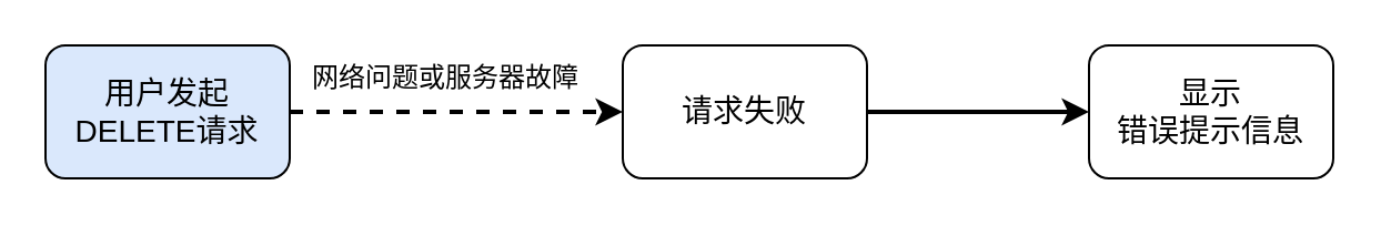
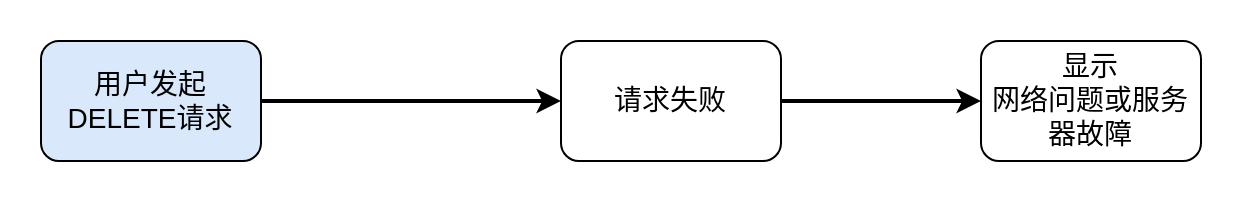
  <mxCell id="0" />
  <mxCell id="1" parent="0" />
- <mxCell id="2" style="edgeStyle=orthogonalEdgeStyle;rounded=0;orthogonalLoop=1;jettySize=auto;html=1;exitX=1;exitY=0.5;exitDx=0;exitDy=0;entryX=0;entryY=0.5;entryDx=0;entryDy=0;strokeWidth=2;dashed=1;" edge="1" parent="1" source="3" target="5"><mxGeometry relative="1" as="geometry" /></mxCell>
+ <mxCell id="2" style="edgeStyle=orthogonalEdgeStyle;rounded=0;orthogonalLoop=1;jettySize=auto;html=1;exitX=1;exitY=0.5;exitDx=0;exitDy=0;entryX=0;entryY=0.5;entryDx=0;entryDy=0;strokeWidth=2;" edge="1" parent="1" source="3" target="5"><mxGeometry relative="1" as="geometry" /></mxCell>
  <mxCell id="3" value="&lt;font style=&quot;font-size: 14px;&quot;&gt;用户发起&lt;/font&gt;&lt;div&gt;&lt;font style=&quot;font-size: 14px;&quot;&gt;DELETE请求&lt;/font&gt;&lt;/div&gt;" style="rounded=1;whiteSpace=wrap;html=1;fillColor=#dae8fc;" vertex="1" parent="1"><mxGeometry x="20" y="20" width="110" height="60" as="geometry" /></mxCell>
  <mxCell id="4" style="edgeStyle=orthogonalEdgeStyle;rounded=0;orthogonalLoop=1;jettySize=auto;html=1;exitX=1;exitY=0.5;exitDx=0;exitDy=0;entryX=0;entryY=0.5;entryDx=0;entryDy=0;strokeWidth=2;" edge="1" parent="1" source="5" target="7"><mxGeometry relative="1" as="geometry" /></mxCell>
  <mxCell id="5" value="&lt;span style=&quot;font-size: 14px;&quot;&gt;请求失败&lt;/span&gt;" style="rounded=1;whiteSpace=wrap;html=1;" vertex="1" parent="1"><mxGeometry x="280" y="20" width="110" height="60" as="geometry" /></mxCell>
- <mxCell id="6" value="网络问题或服务器故障" style="text;html=1;align=center;verticalAlign=middle;resizable=0;points=[];autosize=1;strokeColor=none;fillColor=none;" vertex="1" parent="1"><mxGeometry x="130" y="20" width="140" height="30" as="geometry" /></mxCell>
- <mxCell id="7" value="&lt;font style=&quot;font-size: 14px;&quot;&gt;显示&lt;/font&gt;&lt;div&gt;&lt;font style=&quot;font-size: 14px;&quot;&gt;错误提示信息&lt;/font&gt;&lt;br&gt;&lt;/div&gt;" style="rounded=1;whiteSpace=wrap;html=1;" vertex="1" parent="1"><mxGeometry x="490" y="20" width="110" height="60" as="geometry" /></mxCell>
+ <mxCell id="7" value="&lt;font style=&quot;font-size: 14px;&quot;&gt;显示&lt;/font&gt;&lt;div&gt;&lt;font style=&quot;font-size: 14px;&quot;&gt;网络问题或服务器故障&lt;/font&gt;&lt;br&gt;&lt;/div&gt;" style="rounded=1;whiteSpace=wrap;html=1;" vertex="1" parent="1"><mxGeometry x="490" y="20" width="110" height="60" as="geometry" /></mxCell>
